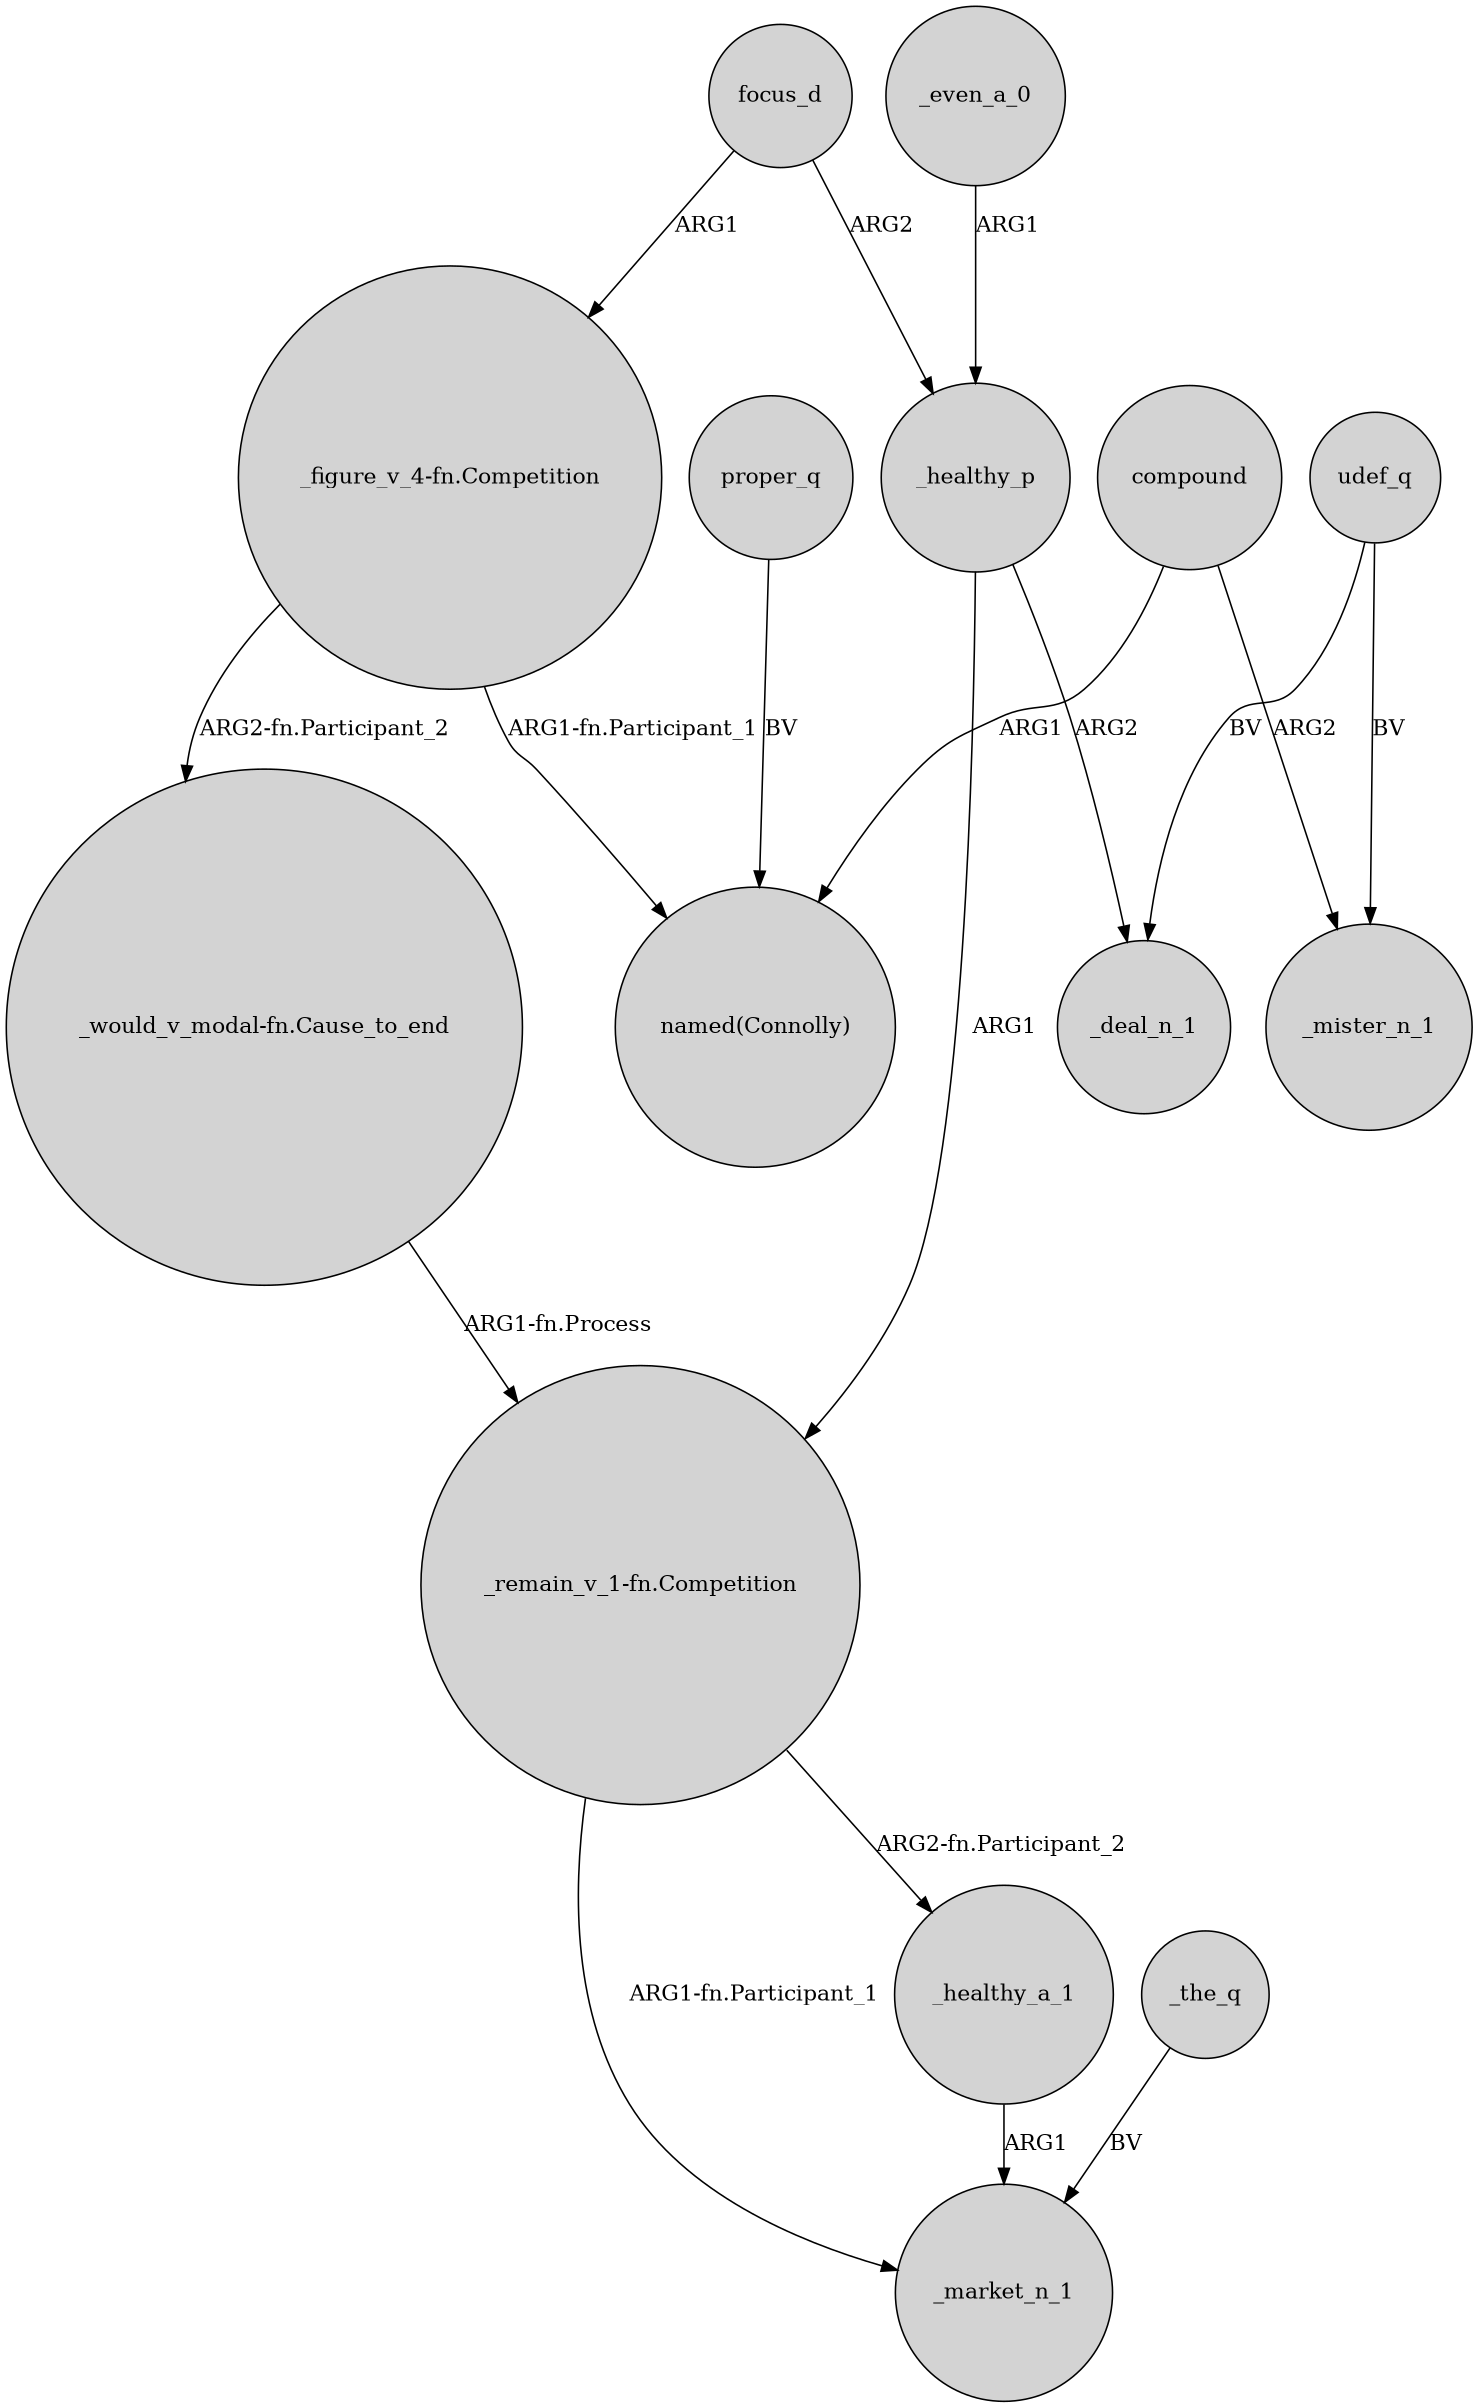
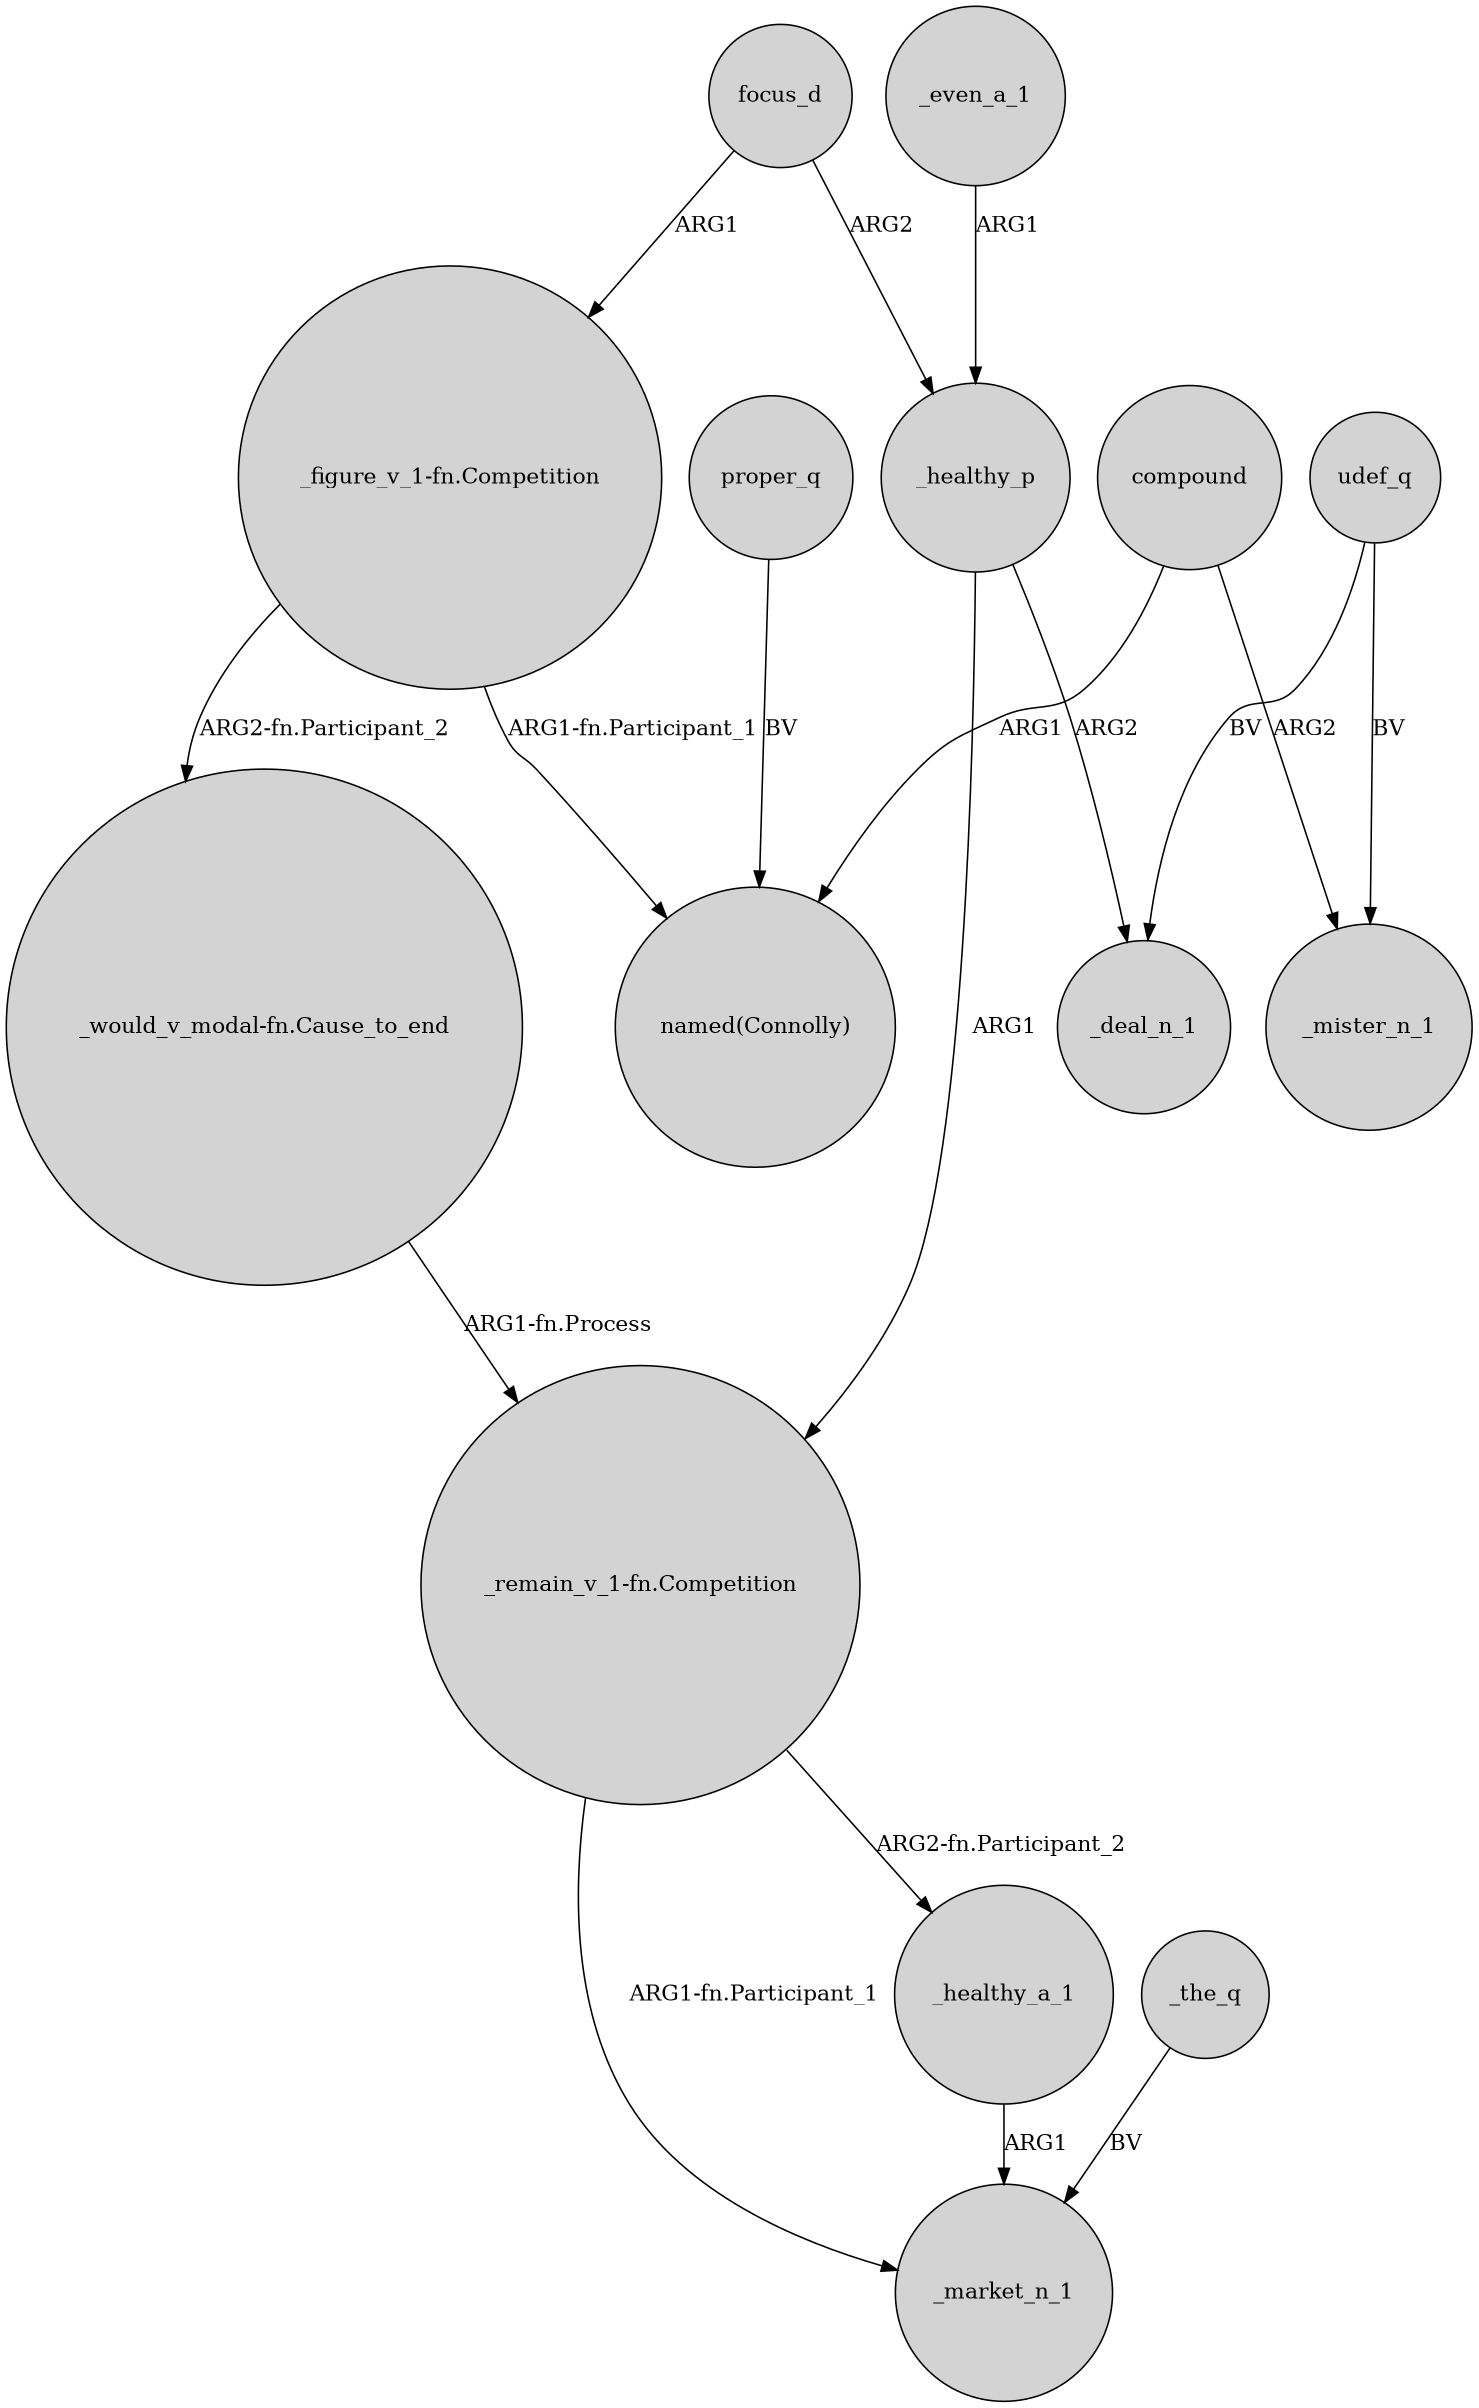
  digraph {
    node [shape=circle style=filled]
    n1 [label=_healthy_p]
    focus_d
-   "_figure_v_1-fn.Competition" [label="_figure_v_4-fn.Competition"]
+   "_figure_v_1-fn.Competition"
    "_remain_v_1-fn.Competition"
    _deal_n_1
    "named(Connolly)"
    "_would_v_modal-fn.Cause_to_end"
    _market_n_1
    _healthy_a_1
    compound
    _mister_n_1
-   _even_a_1 [label=_even_a_0]
+   _even_a_1
    udef_q
    proper_q
    _the_q
    n1 -> "_remain_v_1-fn.Competition" [label=ARG1]
    n1 -> _deal_n_1 [label=ARG2]
    focus_d -> n1 [label=ARG2]
    focus_d -> "_figure_v_1-fn.Competition" [label=ARG1]
    "_figure_v_1-fn.Competition" -> "named(Connolly)" [label="ARG1-fn.Participant_1"]
    "_figure_v_1-fn.Competition" -> "_would_v_modal-fn.Cause_to_end" [label="ARG2-fn.Participant_2"]
    "_remain_v_1-fn.Competition" -> _market_n_1 [label="ARG1-fn.Participant_1"]
    "_remain_v_1-fn.Competition" -> _healthy_a_1 [label="ARG2-fn.Participant_2"]
    "_would_v_modal-fn.Cause_to_end" -> "_remain_v_1-fn.Competition" [label="ARG1-fn.Process"]
    _healthy_a_1 -> _market_n_1 [label=ARG1]
    compound -> "named(Connolly)" [label=ARG1]
    compound -> _mister_n_1 [label=ARG2]
    _even_a_1 -> n1 [label=ARG1]
    udef_q -> _deal_n_1 [label=BV]
    udef_q -> _mister_n_1 [label=BV]
    proper_q -> "named(Connolly)" [label=BV]
    _the_q -> _market_n_1 [label=BV]
  }
